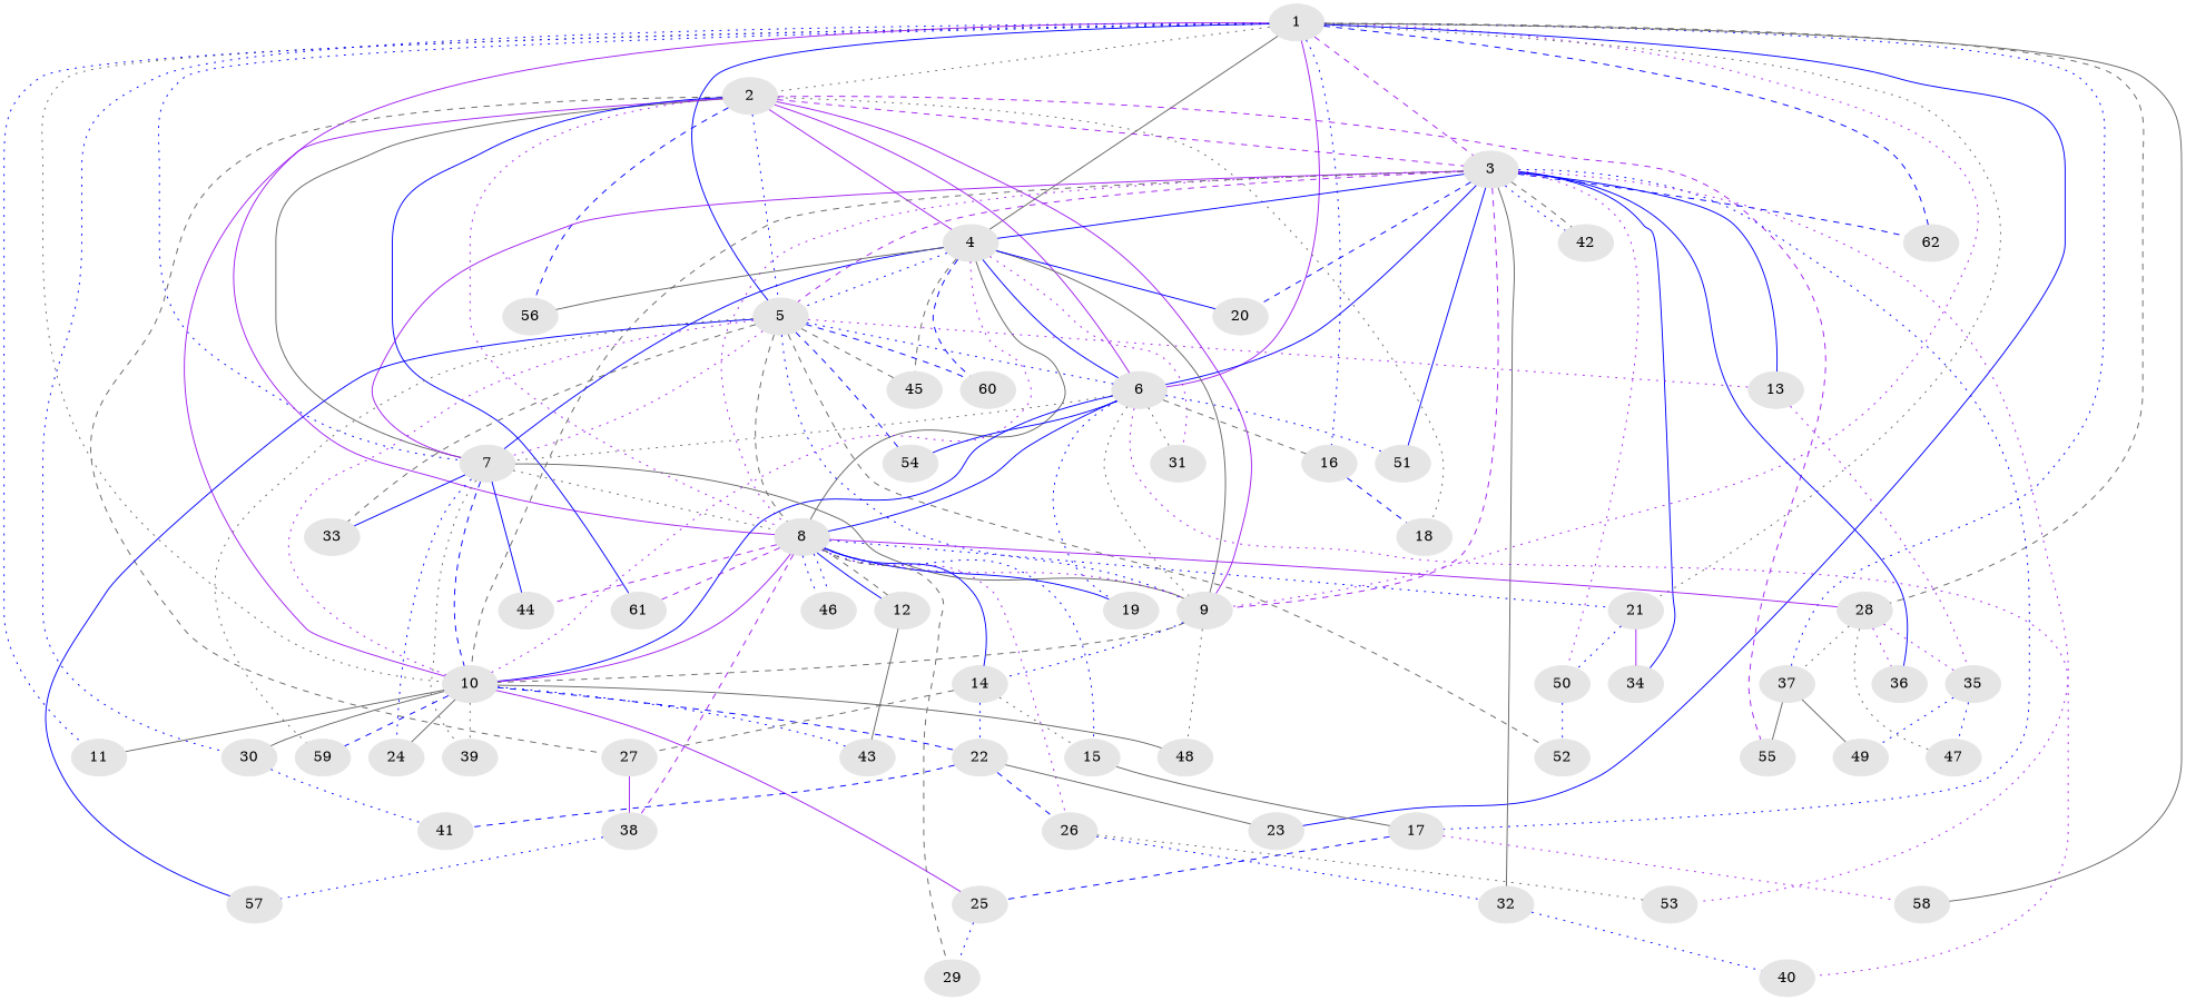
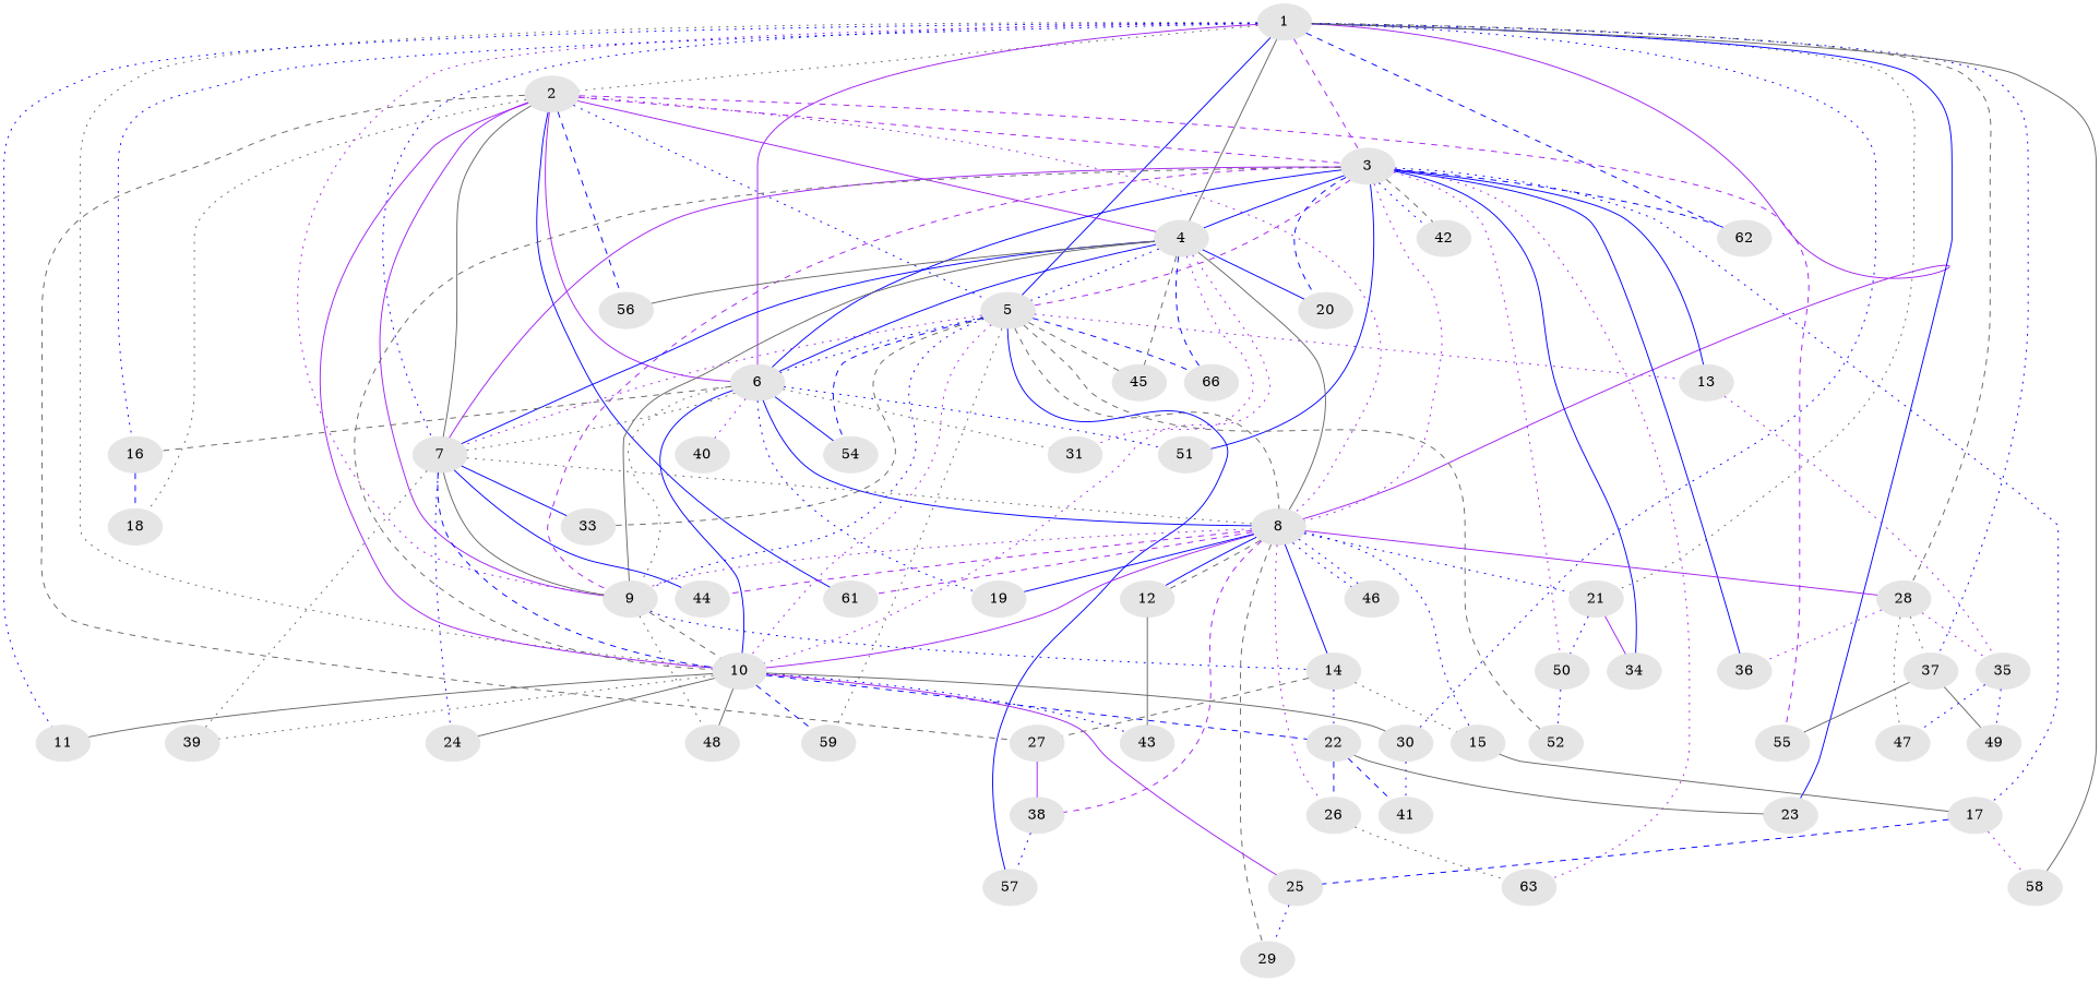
  graph {
    node [color=gray90 style=filled]
    edge [color=blue style=dotted]
    1
    2
    3
    4
    5
    6
    7
    8
    9
    10
    11
    16
    21
    23
    28
    30
    37
    58
    62
    18
    27
    55
    56
    61
    13
    17
    20
-   32
    34
    36
    42
    50
    51
-   53
+   53 [label=63]
    31
    45
-   60
+   60 [label=66]
    33
    52
    54
    57
    59
    19
    40
    24
    39
    44
    12
    14
    15
    26
    29
    38
    46
    48
    22
    25
    43
    35
    47
    41
    49
    1 -- 2 [color=gray40]
    1 -- 3 [color=purple style=dashed]
    1 -- 4 [color=gray40 style=solid]
    1 -- 5 [style=solid]
    1 -- 6 [color=purple style=solid]
    1 -- 7
    1 -- 8 [color=purple style=solid]
    1 -- 9 [color=purple]
    1 -- 10 [color=gray40]
    1 -- 11
    1 -- 16
    1 -- 21 [color=gray40]
    1 -- 23 [style=solid]
    1 -- 28 [color=gray40 style=dashed]
    1 -- 30
    1 -- 37
    1 -- 58 [color=gray40 style=solid]
    1 -- 62 [style=dashed]
    2 -- 3 [color=purple style=dashed]
    2 -- 4 [color=purple style=solid]
    2 -- 5
    2 -- 6 [color=purple style=solid]
    2 -- 7 [color=gray40 style=solid]
    2 -- 8 [color=purple]
    2 -- 9 [color=purple style=solid]
    2 -- 10 [color=purple style=solid]
    2 -- 18 [color=gray40]
    2 -- 27 [color=gray40 style=dashed]
    2 -- 55 [color=purple style=dashed]
    2 -- 56 [style=dashed]
    2 -- 61 [style=solid]
    3 -- 4 [style=solid]
    3 -- 5 [color=purple style=dashed]
    3 -- 6 [style=solid]
    3 -- 7 [color=purple style=solid]
    3 -- 8 [color=purple]
    3 -- 9 [color=purple style=dashed]
    3 -- 10 [color=gray40 style=dashed]
    3 -- 62 [style=dashed]
    3 -- 13 [style=solid]
    3 -- 17
    3 -- 20 [style=dashed]
-   3 -- 32 [color=gray40 style=solid]
    3 -- 34 [style=solid]
    3 -- 36 [style=solid]
    3 -- 42
    3 -- 42 [color=gray40 style=dashed]
    3 -- 50 [color=purple]
    3 -- 51 [style=solid]
    3 -- 53 [color=purple]
    4 -- 5
    4 -- 6 [style=solid]
    4 -- 7 [style=solid]
    4 -- 8 [color=gray40 style=solid]
    4 -- 9 [color=gray40 style=solid]
    4 -- 10 [color=purple]
    4 -- 56 [color=gray40 style=solid]
    4 -- 20 [style=solid]
    4 -- 31 [color=purple]
    4 -- 45 [color=gray40 style=dashed]
    4 -- 60 [style=dashed]
    5 -- 6
    5 -- 7 [color=purple]
    5 -- 8 [color=gray40 style=dashed]
    5 -- 9
    5 -- 10 [color=purple]
    5 -- 13 [color=purple]
    5 -- 45 [color=gray40 style=dashed]
    5 -- 60 [style=dashed]
    5 -- 33 [color=gray40 style=dashed]
    5 -- 52 [color=gray40 style=dashed]
    5 -- 54 [style=dashed]
    5 -- 57 [style=solid]
    5 -- 59 [color=gray40]
    6 -- 7 [color=gray40]
    6 -- 8 [style=solid]
    6 -- 9 [color=gray40]
    6 -- 10 [style=solid]
    6 -- 16 [color=gray40 style=dashed]
    6 -- 51
    6 -- 31 [color=gray40]
    6 -- 54 [style=solid]
    6 -- 19
    6 -- 40 [color=purple]
    7 -- 8 [color=gray40]
    7 -- 9 [color=gray40 style=solid]
    7 -- 10 [style=dashed]
    7 -- 33 [style=solid]
    7 -- 24
    7 -- 39 [color=gray40]
    7 -- 44 [style=solid]
    8 -- 9 [color=purple]
    8 -- 10 [color=purple style=solid]
    8 -- 21
    8 -- 28 [color=purple style=solid]
    8 -- 61 [color=purple style=dashed]
    8 -- 19 [style=solid]
    8 -- 44 [color=purple style=dashed]
    8 -- 12 [style=solid]
    8 -- 12 [color=gray40 style=dashed]
    8 -- 14 [style=solid]
    8 -- 15
    8 -- 26 [color=purple]
    8 -- 29 [color=gray40 style=dashed]
    8 -- 38 [color=purple style=dashed]
    8 -- 46
    8 -- 46
    9 -- 10 [color=gray40 style=dashed]
    9 -- 14
    9 -- 48 [color=gray40]
    10 -- 11 [color=gray40 style=solid]
    10 -- 30 [color=gray40 style=solid]
    10 -- 59 [style=dashed]
    10 -- 24 [color=gray40 style=solid]
    10 -- 39 [color=gray40]
    10 -- 48 [color=gray40 style=solid]
    10 -- 22 [style=dashed]
    10 -- 25 [color=purple style=solid]
    10 -- 43
    16 -- 18 [style=dashed]
    21 -- 34 [color=purple style=solid]
    21 -- 50
    28 -- 37 [color=gray40]
    28 -- 36 [color=purple]
    28 -- 35 [color=purple]
    28 -- 47 [color=gray40]
    30 -- 41
    37 -- 55 [color=gray40 style=solid]
    37 -- 49 [color=gray40 style=solid]
    27 -- 38 [color=purple style=solid]
    13 -- 35 [color=purple]
    17 -- 58 [color=purple]
    17 -- 25 [style=dashed]
-   32 -- 40
    50 -- 52
    12 -- 43 [color=gray40 style=solid]
    14 -- 27 [color=gray40 style=dashed]
    14 -- 15 [color=gray40]
    14 -- 22
    15 -- 17 [color=gray40 style=solid]
-   26 -- 32
    26 -- 53 [color=gray40]
    38 -- 57
    22 -- 23 [color=gray40 style=solid]
    22 -- 26 [style=dashed]
    22 -- 41 [style=dashed]
    25 -- 29
    35 -- 47
    35 -- 49
  }
